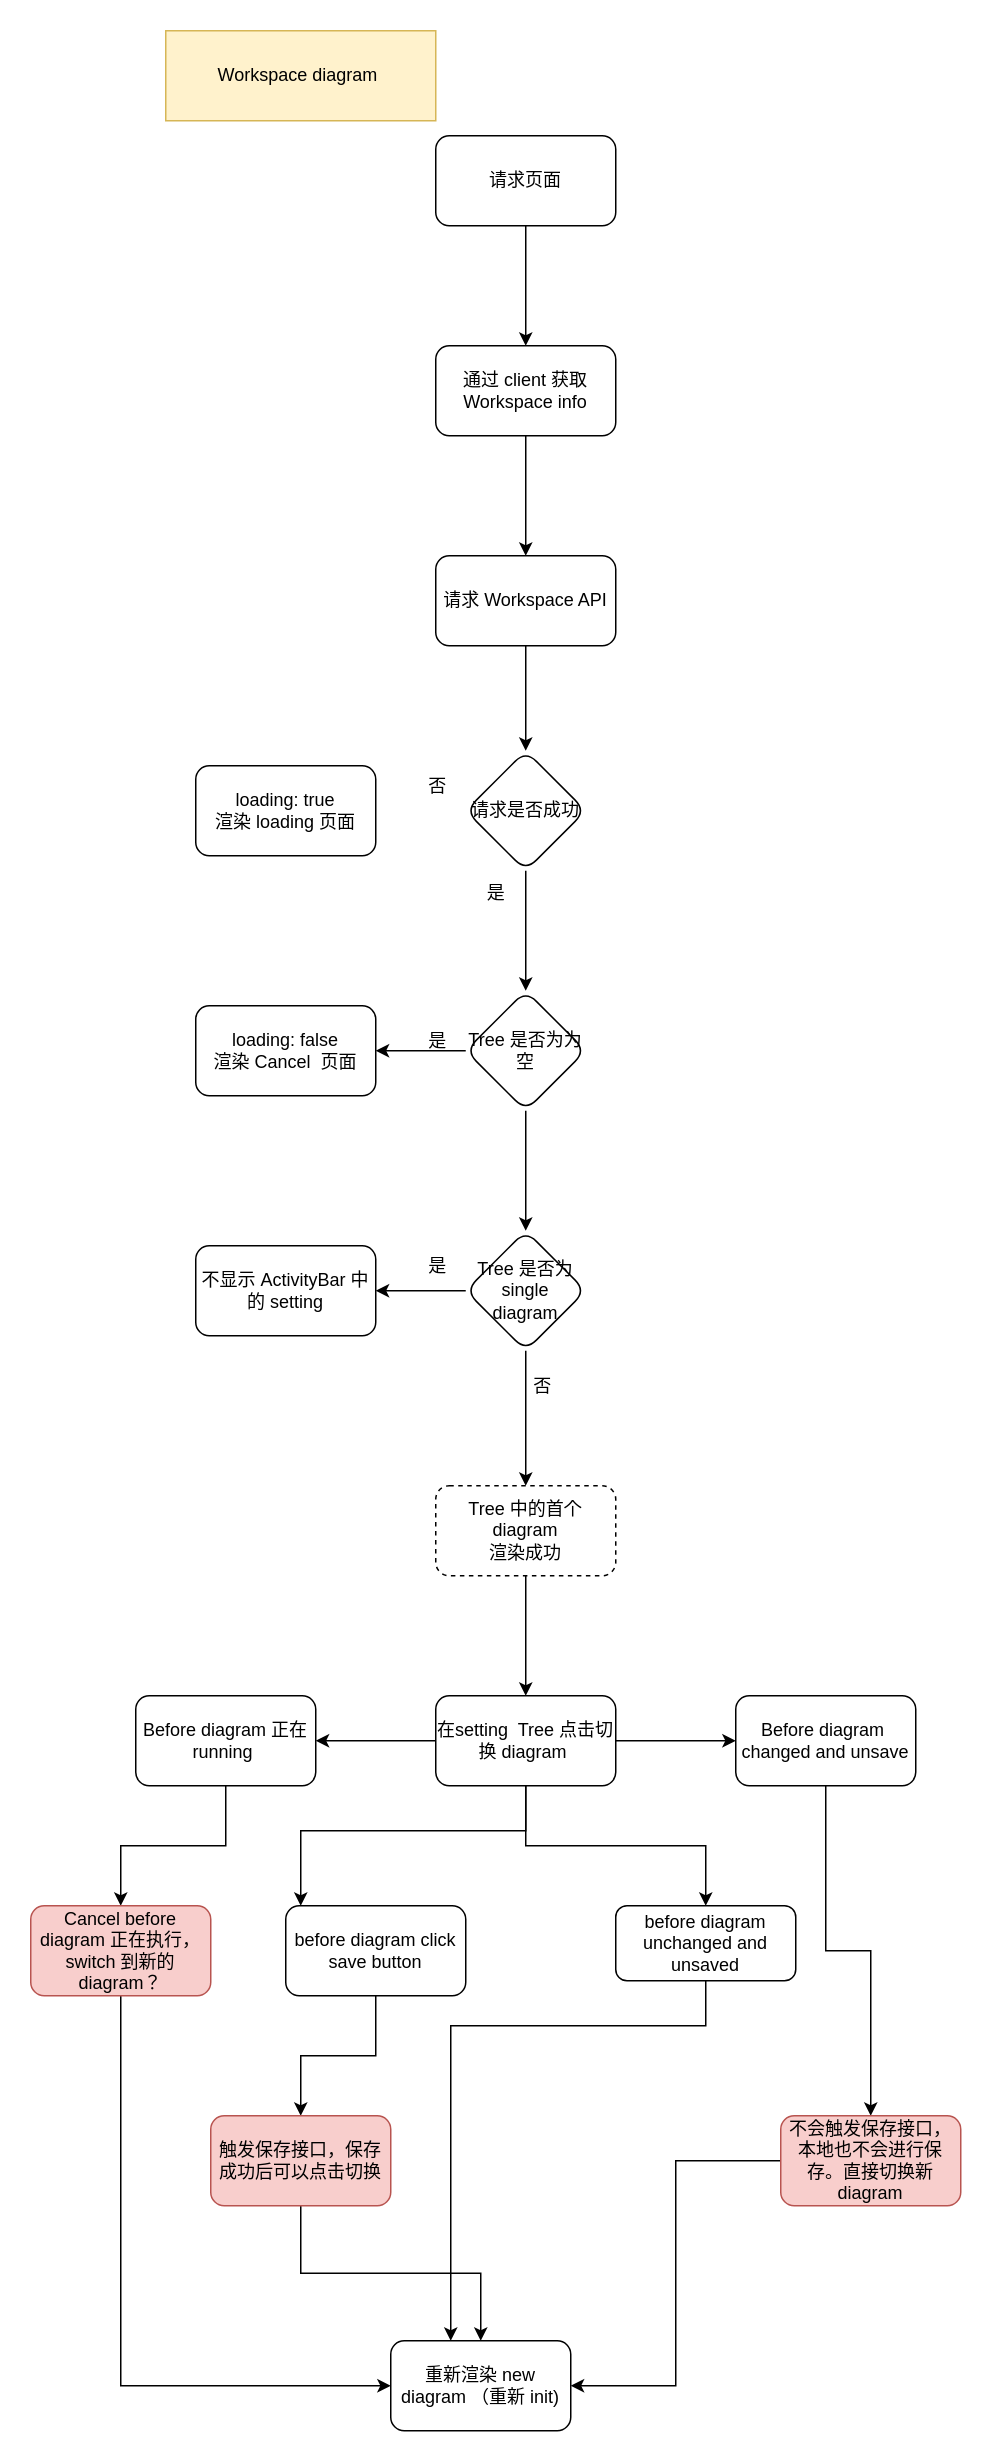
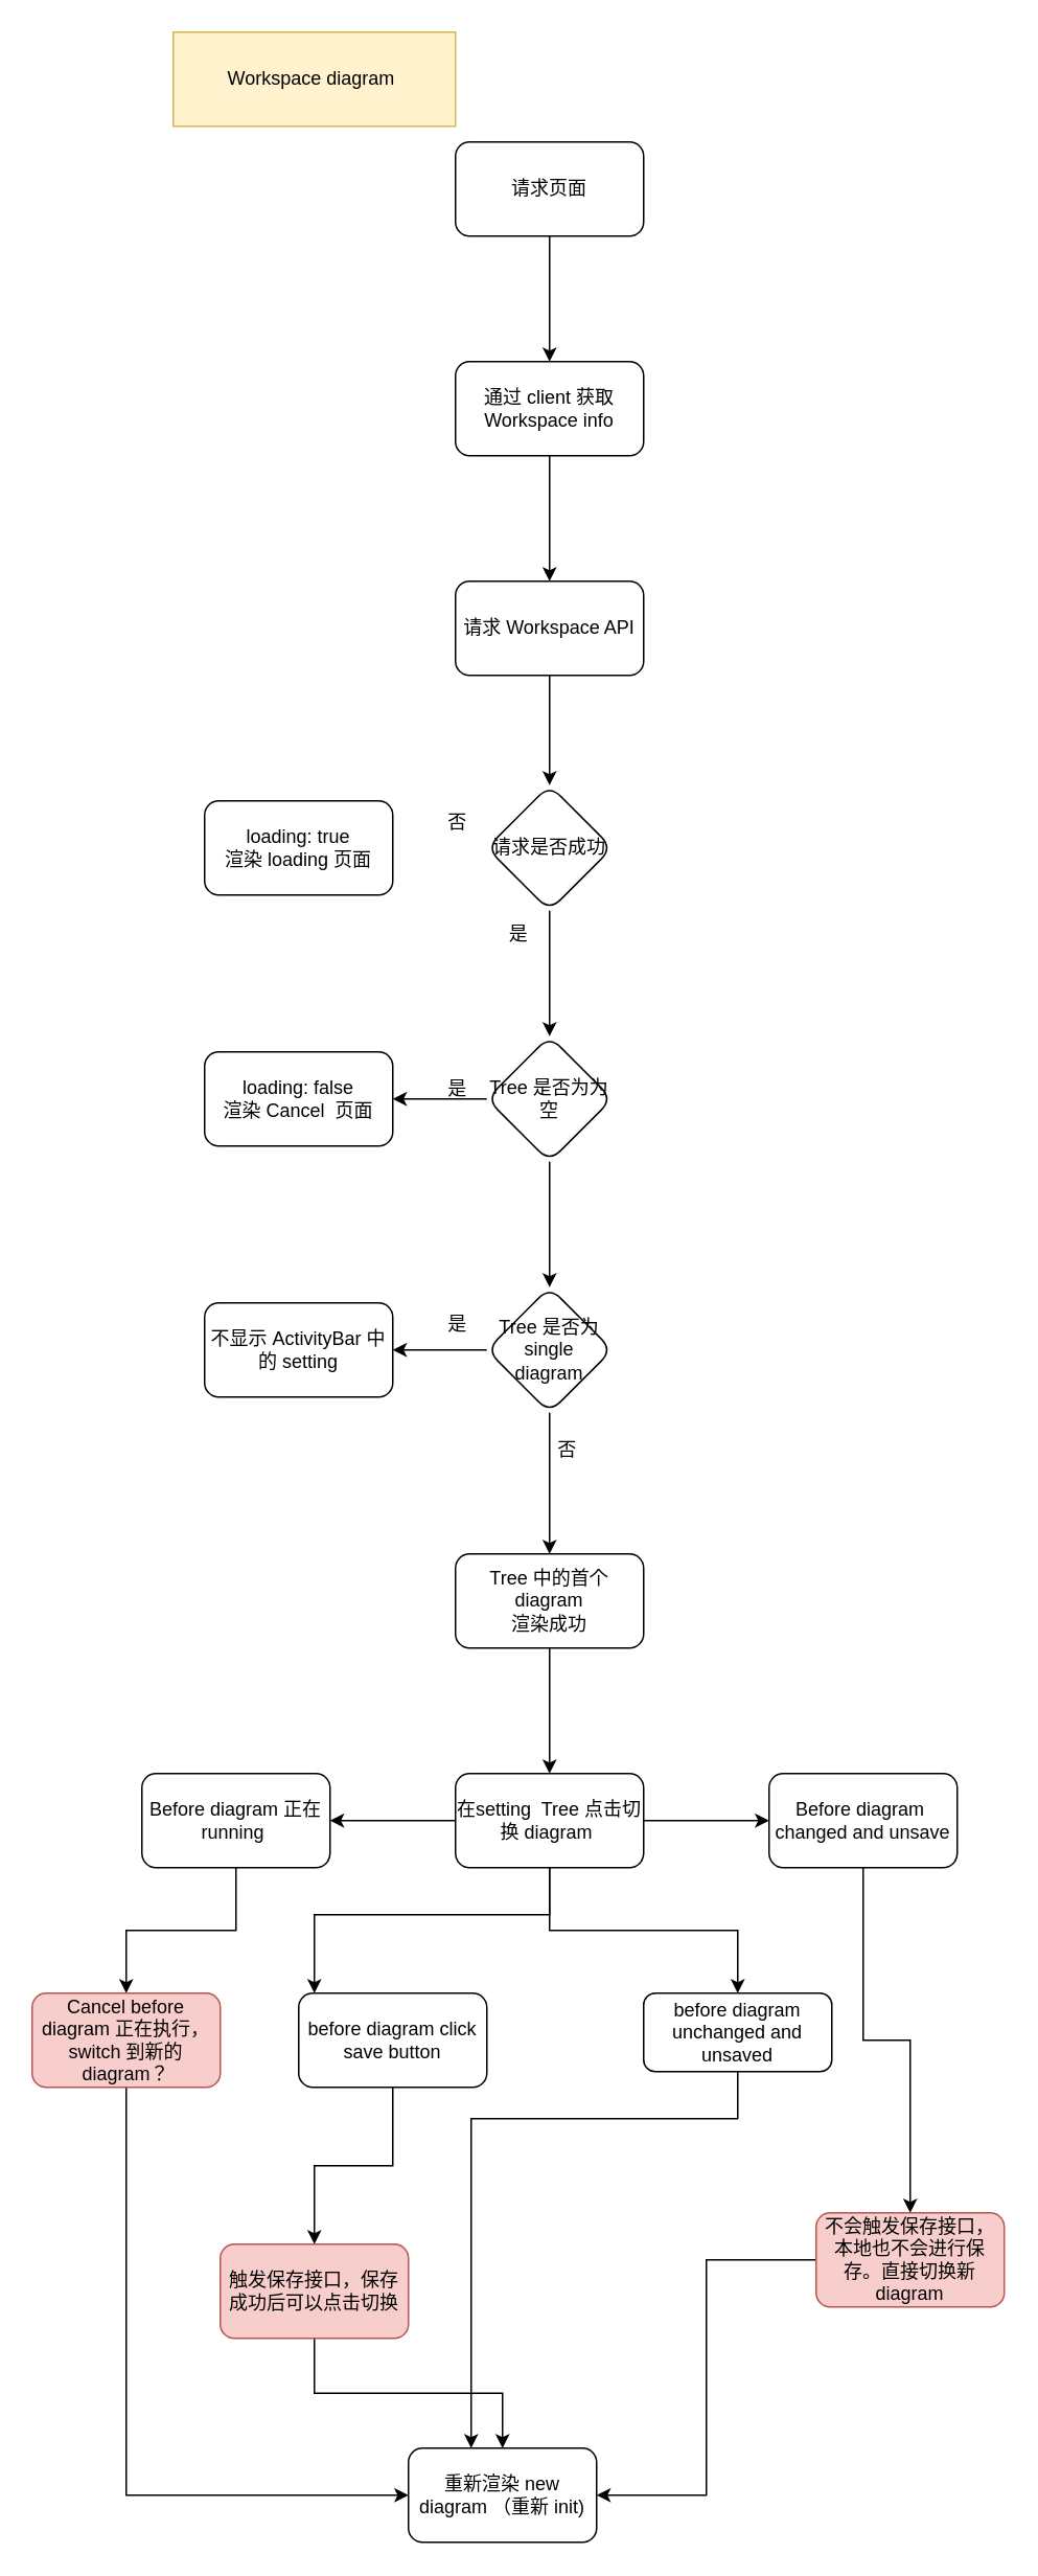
  <mxCell id="0" />
  <mxCell id="1" parent="0" />
  <mxCell id="2" value="" style="edgeStyle=orthogonalEdgeStyle;rounded=0;orthogonalLoop=1;jettySize=auto;html=1;" edge="1" parent="1" source="3" target="6"><mxGeometry relative="1" as="geometry" /></mxCell>
  <mxCell id="3" value="请求页面" style="rounded=1;whiteSpace=wrap;html=1;" vertex="1" parent="1"><mxGeometry x="290" y="90" width="120" height="60" as="geometry" /></mxCell>
  <mxCell id="4" value="Workspace diagram&amp;nbsp;" style="rounded=0;whiteSpace=wrap;html=1;fillColor=#fff2cc;strokeColor=#d6b656;" vertex="1" parent="1"><mxGeometry x="110" y="20" width="180" height="60" as="geometry" /></mxCell>
  <mxCell id="5" value="" style="edgeStyle=orthogonalEdgeStyle;rounded=0;orthogonalLoop=1;jettySize=auto;html=1;" edge="1" parent="1" source="6" target="8"><mxGeometry relative="1" as="geometry" /></mxCell>
  <mxCell id="6" value="通过 client 获取 Workspace info" style="whiteSpace=wrap;html=1;rounded=1;" vertex="1" parent="1"><mxGeometry x="290" y="230" width="120" height="60" as="geometry" /></mxCell>
  <mxCell id="7" value="" style="edgeStyle=orthogonalEdgeStyle;rounded=0;orthogonalLoop=1;jettySize=auto;html=1;" edge="1" parent="1" source="8" target="10"><mxGeometry relative="1" as="geometry" /></mxCell>
  <mxCell id="8" value="请求 Workspace API" style="whiteSpace=wrap;html=1;rounded=1;" vertex="1" parent="1"><mxGeometry x="290" y="370" width="120" height="60" as="geometry" /></mxCell>
  <mxCell id="9" value="" style="edgeStyle=orthogonalEdgeStyle;rounded=0;orthogonalLoop=1;jettySize=auto;html=1;" edge="1" parent="1" source="10" target="16"><mxGeometry relative="1" as="geometry" /></mxCell>
  <mxCell id="10" value="请求是否成功" style="rhombus;whiteSpace=wrap;html=1;rounded=1;" vertex="1" parent="1"><mxGeometry x="310" y="500" width="80" height="80" as="geometry" /></mxCell>
  <mxCell id="11" value="loading: true&lt;br&gt;渲染 loading 页面" style="whiteSpace=wrap;html=1;rounded=1;" vertex="1" parent="1"><mxGeometry x="130" y="510" width="120" height="60" as="geometry" /></mxCell>
  <mxCell id="12" value="否" style="text;html=1;align=center;verticalAlign=middle;resizable=0;points=[];autosize=1;strokeColor=none;fillColor=none;" vertex="1" parent="1"><mxGeometry x="271" y="509" width="40" height="30" as="geometry" /></mxCell>
  <mxCell id="13" value="是" style="text;html=1;align=center;verticalAlign=middle;resizable=0;points=[];autosize=1;strokeColor=none;fillColor=none;rotation=0;" vertex="1" parent="1"><mxGeometry x="310" y="580" width="40" height="30" as="geometry" /></mxCell>
  <mxCell id="14" value="" style="edgeStyle=orthogonalEdgeStyle;rounded=0;orthogonalLoop=1;jettySize=auto;html=1;" edge="1" parent="1" source="16" target="17"><mxGeometry relative="1" as="geometry" /></mxCell>
  <mxCell id="15" value="" style="edgeStyle=orthogonalEdgeStyle;rounded=0;orthogonalLoop=1;jettySize=auto;html=1;" edge="1" parent="1" source="16" target="21"><mxGeometry relative="1" as="geometry" /></mxCell>
  <mxCell id="16" value="Tree 是否为为空" style="rhombus;whiteSpace=wrap;html=1;rounded=1;" vertex="1" parent="1"><mxGeometry x="310" y="660" width="80" height="80" as="geometry" /></mxCell>
  <mxCell id="17" value="loading: false&lt;br&gt;渲染 Cancel&amp;nbsp; 页面" style="rounded=1;whiteSpace=wrap;html=1;" vertex="1" parent="1"><mxGeometry x="130" y="670" width="120" height="60" as="geometry" /></mxCell>
  <mxCell id="18" value="是" style="text;html=1;align=center;verticalAlign=middle;resizable=0;points=[];autosize=1;strokeColor=none;fillColor=none;" vertex="1" parent="1"><mxGeometry x="271" y="679" width="40" height="30" as="geometry" /></mxCell>
  <mxCell id="19" value="" style="edgeStyle=orthogonalEdgeStyle;rounded=0;orthogonalLoop=1;jettySize=auto;html=1;" edge="1" parent="1" source="21" target="22"><mxGeometry relative="1" as="geometry" /></mxCell>
  <mxCell id="20" value="" style="edgeStyle=orthogonalEdgeStyle;rounded=0;orthogonalLoop=1;jettySize=auto;html=1;" edge="1" parent="1" source="21" target="25"><mxGeometry relative="1" as="geometry" /></mxCell>
  <mxCell id="21" value="Tree 是否为single diagram" style="rhombus;whiteSpace=wrap;html=1;rounded=1;" vertex="1" parent="1"><mxGeometry x="310" y="820" width="80" height="80" as="geometry" /></mxCell>
  <mxCell id="22" value="不显示 ActivityBar 中的 setting" style="whiteSpace=wrap;html=1;rounded=1;" vertex="1" parent="1"><mxGeometry x="130" y="830" width="120" height="60" as="geometry" /></mxCell>
  <mxCell id="23" value="是" style="text;html=1;align=center;verticalAlign=middle;resizable=0;points=[];autosize=1;strokeColor=none;fillColor=none;" vertex="1" parent="1"><mxGeometry x="271" y="829" width="40" height="30" as="geometry" /></mxCell>
  <mxCell id="24" value="" style="edgeStyle=orthogonalEdgeStyle;rounded=0;orthogonalLoop=1;jettySize=auto;html=1;" edge="1" parent="1" source="25" target="31"><mxGeometry relative="1" as="geometry" /></mxCell>
- <mxCell id="25" value="Tree 中的首个 diagram&lt;br&gt;渲染成功" style="whiteSpace=wrap;html=1;rounded=1;dashed=1;" vertex="1" parent="1"><mxGeometry x="290" y="990" width="120" height="60" as="geometry" /></mxCell>
+ <mxCell id="25" value="Tree 中的首个 diagram&lt;br&gt;渲染成功" style="whiteSpace=wrap;html=1;rounded=1;" vertex="1" parent="1"><mxGeometry x="290" y="990" width="120" height="60" as="geometry" /></mxCell>
  <mxCell id="26" value="否" style="text;html=1;align=center;verticalAlign=middle;resizable=0;points=[];autosize=1;strokeColor=none;fillColor=none;" vertex="1" parent="1"><mxGeometry x="341" y="909" width="40" height="30" as="geometry" /></mxCell>
  <mxCell id="27" value="" style="edgeStyle=orthogonalEdgeStyle;rounded=0;orthogonalLoop=1;jettySize=auto;html=1;" edge="1" parent="1" source="31" target="33"><mxGeometry relative="1" as="geometry" /></mxCell>
  <mxCell id="28" value="" style="edgeStyle=orthogonalEdgeStyle;rounded=0;orthogonalLoop=1;jettySize=auto;html=1;" edge="1" parent="1" source="31" target="35"><mxGeometry relative="1" as="geometry" /></mxCell>
  <mxCell id="29" value="" style="edgeStyle=orthogonalEdgeStyle;rounded=0;orthogonalLoop=1;jettySize=auto;html=1;" edge="1" parent="1" source="31" target="37"><mxGeometry relative="1" as="geometry" /></mxCell>
  <mxCell id="30" style="edgeStyle=orthogonalEdgeStyle;rounded=0;orthogonalLoop=1;jettySize=auto;html=1;" edge="1" parent="1" source="31" target="39"><mxGeometry relative="1" as="geometry"><Array as="points"><mxPoint x="350" y="1220" /><mxPoint x="200" y="1220" /></Array></mxGeometry></mxCell>
  <mxCell id="31" value="在setting&amp;nbsp; Tree 点击切换 diagram&amp;nbsp;" style="whiteSpace=wrap;html=1;rounded=1;" vertex="1" parent="1"><mxGeometry x="290" y="1130" width="120" height="60" as="geometry" /></mxCell>
  <mxCell id="32" value="" style="edgeStyle=orthogonalEdgeStyle;rounded=0;orthogonalLoop=1;jettySize=auto;html=1;" edge="1" parent="1" source="33" target="40"><mxGeometry relative="1" as="geometry"><Array as="points"><mxPoint x="470" y="1350" /><mxPoint x="300" y="1350" /></Array></mxGeometry></mxCell>
  <mxCell id="33" value="before diagram unchanged and unsaved" style="whiteSpace=wrap;html=1;rounded=1;" vertex="1" parent="1"><mxGeometry x="410" y="1270" width="120" height="50" as="geometry" /></mxCell>
  <mxCell id="34" value="" style="edgeStyle=orthogonalEdgeStyle;rounded=0;orthogonalLoop=1;jettySize=auto;html=1;" edge="1" parent="1" source="35" target="42"><mxGeometry relative="1" as="geometry" /></mxCell>
  <mxCell id="35" value="Before diagram 正在 running&amp;nbsp;" style="whiteSpace=wrap;html=1;rounded=1;" vertex="1" parent="1"><mxGeometry x="90" y="1130" width="120" height="60" as="geometry" /></mxCell>
  <mxCell id="36" value="" style="edgeStyle=orthogonalEdgeStyle;rounded=0;orthogonalLoop=1;jettySize=auto;html=1;" edge="1" parent="1" source="37" target="46"><mxGeometry relative="1" as="geometry" /></mxCell>
  <mxCell id="37" value="Before diagram&amp;nbsp; changed and unsave" style="whiteSpace=wrap;html=1;rounded=1;" vertex="1" parent="1"><mxGeometry x="490" y="1130" width="120" height="60" as="geometry" /></mxCell>
  <mxCell id="38" value="" style="edgeStyle=orthogonalEdgeStyle;rounded=0;orthogonalLoop=1;jettySize=auto;html=1;" edge="1" parent="1" source="39" target="44"><mxGeometry relative="1" as="geometry" /></mxCell>
  <mxCell id="39" value="before diagram click save button" style="whiteSpace=wrap;html=1;rounded=1;" vertex="1" parent="1"><mxGeometry x="190" y="1270" width="120" height="60" as="geometry" /></mxCell>
  <mxCell id="40" value="重新渲染 new diagram （重新 init)" style="whiteSpace=wrap;html=1;rounded=1;" vertex="1" parent="1"><mxGeometry x="260" y="1560" width="120" height="60" as="geometry" /></mxCell>
  <mxCell id="41" style="edgeStyle=orthogonalEdgeStyle;rounded=0;orthogonalLoop=1;jettySize=auto;html=1;entryX=0;entryY=0.5;entryDx=0;entryDy=0;" edge="1" parent="1" source="42" target="40"><mxGeometry relative="1" as="geometry"><Array as="points"><mxPoint x="80" y="1590" /></Array></mxGeometry></mxCell>
  <mxCell id="42" value="Cancel before diagram 正在执行，switch 到新的 diagram？" style="rounded=1;whiteSpace=wrap;html=1;fillColor=#f8cecc;strokeColor=#b85450;" vertex="1" parent="1"><mxGeometry x="20" y="1270" width="120" height="60" as="geometry" /></mxCell>
  <mxCell id="43" style="edgeStyle=orthogonalEdgeStyle;rounded=0;orthogonalLoop=1;jettySize=auto;html=1;" edge="1" parent="1" source="44" target="40"><mxGeometry relative="1" as="geometry" /></mxCell>
- <mxCell id="44" value="触发保存接口，保存成功后可以点击切换" style="whiteSpace=wrap;html=1;rounded=1;fillColor=#f8cecc;strokeColor=#b85450;" vertex="1" parent="1"><mxGeometry x="140" y="1410" width="120" height="60" as="geometry" /></mxCell>
+ <mxCell id="44" value="触发保存接口，保存成功后可以点击切换" style="whiteSpace=wrap;html=1;rounded=1;fillColor=#f8cecc;strokeColor=#b85450;" vertex="1" parent="1"><mxGeometry x="140" y="1430" width="120" height="60" as="geometry" /></mxCell>
  <mxCell id="45" style="edgeStyle=orthogonalEdgeStyle;rounded=0;orthogonalLoop=1;jettySize=auto;html=1;entryX=1;entryY=0.5;entryDx=0;entryDy=0;" edge="1" parent="1" source="46" target="40"><mxGeometry relative="1" as="geometry" /></mxCell>
  <mxCell id="46" value="不会触发保存接口，本地也不会进行保存。直接切换新diagram" style="rounded=1;whiteSpace=wrap;html=1;fillColor=#f8cecc;strokeColor=#b85450;" vertex="1" parent="1"><mxGeometry x="520" y="1410" width="120" height="60" as="geometry" /></mxCell>
